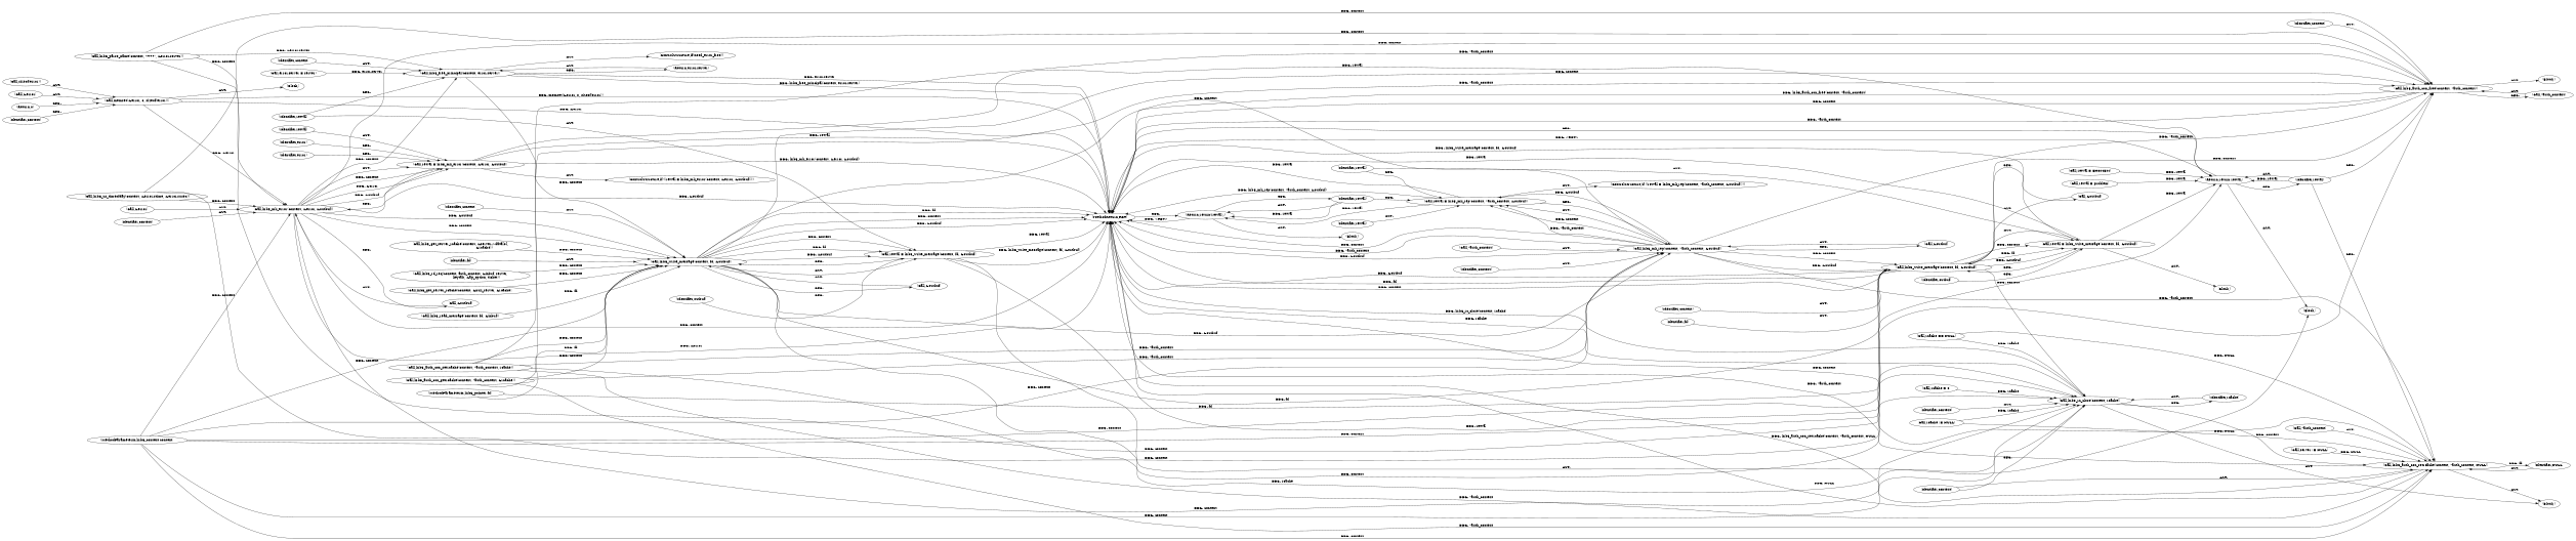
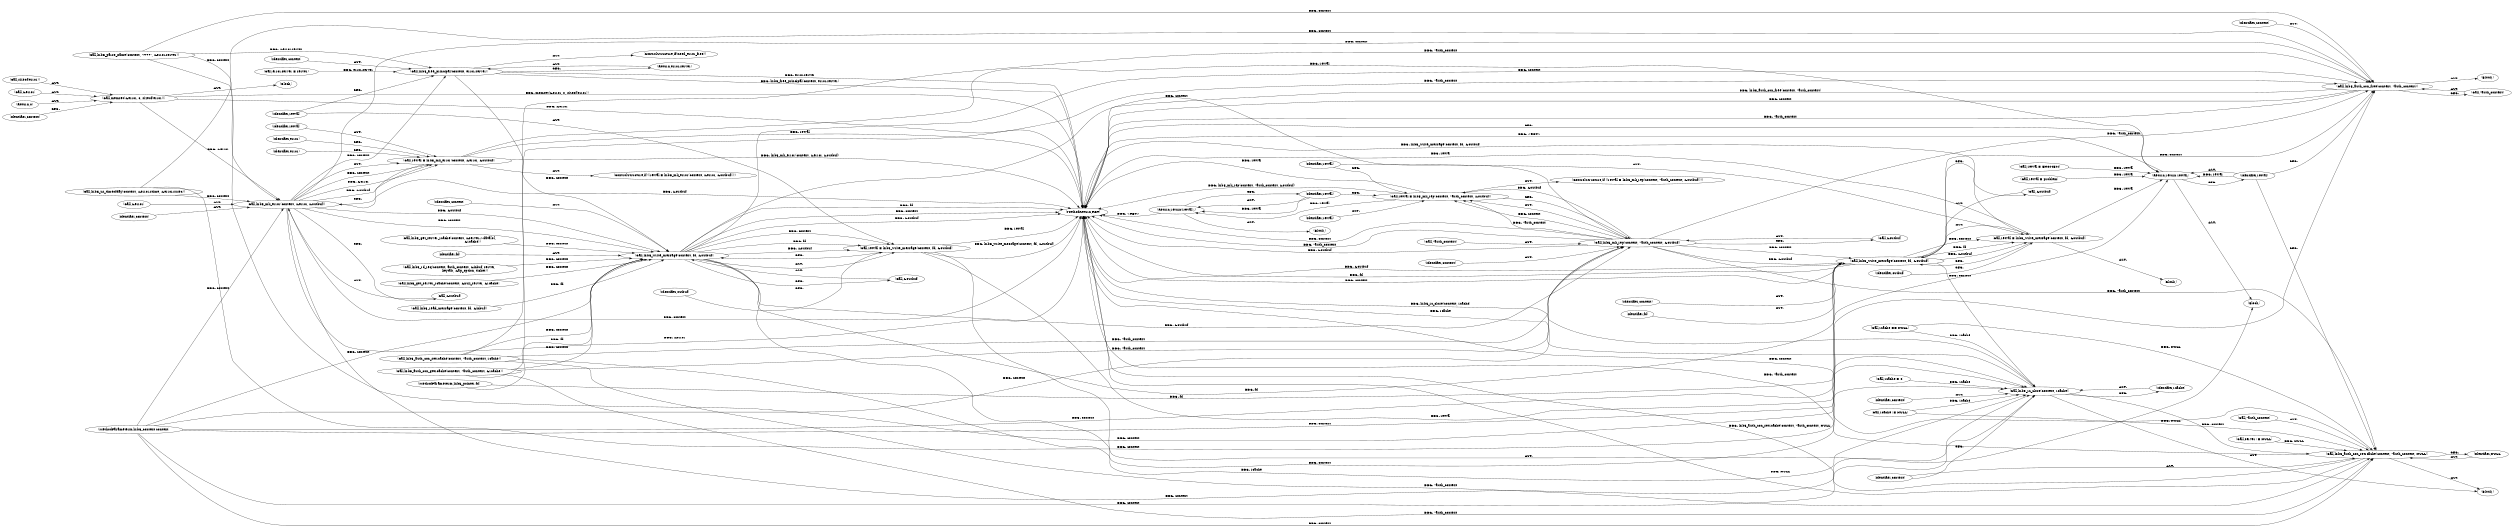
  digraph {
    rankdir=LR
    n1 [label="(Call,memset(&error, 0, sizeof(error)))"]
    n2 [label="(Call,krb5_mk_error(context, &error, &outbuf))"]
    n3 [label="(Block,)"]
    n4 [label="(MethodReturn,RET)"]
    n5 [label="(Call,retval = krb5_mk_error(context, &error, &outbuf))"]
    n6 [label="(Call,krb5_free_principal(context, error.server))"]
    n7 [label="(Call,krb5_write_message(context, fd, &outbuf))"]
    n8 [label="(Call,krb5_auth_con_free(context, *auth_context))"]
    n9 [label="(Call,krb5_rc_close(context, rcache))"]
    n10 [label="(Call,&outbuf)"]
    n11 [label="(Return,return retval;)"]
    n12 [label="(Return,return(retval);)"]
    n13 [label="(Call,sizeof(error))"]
    n14 [label="(ControlStructure,if ((retval = krb5_mk_error(context, &error, &outbuf))))"]
    n15 [label="(Return,error.server)"]
    n16 [label="(ControlStructure,if(need_error_free))"]
    n17 [label="(Call,retval = krb5_write_message(context, fd, &outbuf))"]
    n18 [label="(Call,krb5_mk_rep(context, *auth_context, &outbuf))"]
    n19 [label="(Call,krb5_write_message(context, fd, &outbuf))"]
    n20 [label="(Call,&outbuf)"]
    n21 [label="(Call,*auth_context)"]
    n22 [label="(Block,)"]
    n23 [label="(Call,krb5_auth_con_setrcache(context, *auth_context, NULL))"]
    n24 [label="(Block,)"]
    n25 [label="(Identifier,rcache)"]
    n26 [label="(Identifier,retval)"]
    n27 [label="(Block,)"]
    n28 [label="(Call,retval = krb5_mk_rep(context, *auth_context, &outbuf))"]
    n29 [label="(Call,&outbuf)"]
    n30 [label="(Call,retval = krb5_write_message(context, fd, &outbuf))"]
    n31 [label="(Call,&outbuf)"]
    n32 [label="(ControlStructure,if ((retval = krb5_mk_rep(context, *auth_context, &outbuf))))"]
    n33 [label="(Identifier,NULL)"]
    n34 [label="(Block,)"]
    n35 [label="(Identifier,retval)"]
    n36 [label="(Block,)"]
    n37 [label="(Call,rcache == NULL)"]
    n38 [label="(Identifier,context)"]
    n39 [label="(Call,&error)"]
    n40 [label="(Call,*auth_context)"]
    n41 [label="(Call,krb5_auth_con_getrcache(context, *auth_context, &rcache))"]
    n42 [label="(Identifier,outbuf)"]
    n43 [label="(Call,error.server = server)"]
    n44 [label="(MethodParameterIn,krb5_pointer fd)"]
    n45 [label="(Identifier,error)"]
    n46 [label="(Call,krb5_get_server_rcache(context, &server->data[0],\n                                             &rcache))"]
    n47 [label="(Identifier,context)"]
    n48 [label="(Identifier,outbuf)"]
    n49 [label="(Identifier,retval)"]
    n50 [label="(Identifier,context)"]
    n51 [label="(Identifier,context)"]
    n52 [label="(Identifier,fd)"]
    n53 [label="(MethodParameterIn,krb5_context context)"]
    n54 [label="(Call,*auth_context)"]
    n55 [label="(Call,&error)"]
    n56 [label="(Call,krb5_rd_req(context, auth_context, &inbuf, server,\n                              keytab, &ap_option, ticket))"]
    n57 [label="(Call,rcache != NULL)"]
    n58 [label="(Call,retval = problem)"]
    n59 [label="(Return,0)"]
    n60 [label="(Call,krb5_get_server_rcache(context, &null_server, &rcache))"]
    n61 [label="(Identifier,retval)"]
    n62 [label="(Call,krb5_read_message(context, fd, &inbuf))"]
    n63 [label="(Identifier,context)"]
    n64 [label="(Call,server != NULL)"]
    n65 [label="(Identifier,retval)"]
    n66 [label="(Identifier,context)"]
    n67 [label="(Call,krb5_parse_name(context, \"????\", &error.server))"]
    n68 [label="(Call,retval = ENOMEM)"]
    n69 [label="(Identifier,fd)"]
    n70 [label="(Call,krb5_us_timeofday(context, &error.stime, &error.susec))"]
    n71 [label="(Identifier,context)"]
    n72 [label="(Identifier,retval)"]
    n73 [label="(Identifier,context)"]
    n74 [label="(Call,krb5_auth_con_setrcache(context, *auth_context, rcache))"]
    n75 [label="(Call,rcache = 0)"]
    n76 [label="(Identifier,context)"]
    n77 [label="(Identifier,error)"]
    n1 -> n2 [label="DDG: &error"]
    n1 -> n3 [label="AST: "]
    n1 -> n4 [label="DDG: memset(&error, 0, sizeof(error))"]
    n1 -> n4 [label="DDG: &error"]
    n2 -> n4 [label="DDG: &outbuf"]
    n2 -> n4 [label="DDG: context"]
    n2 -> n4 [label="DDG: &error"]
    n2 -> n5 [label="AST: "]
    n2 -> n5 [label="DDG: context"]
    n2 -> n5 [label="DDG: &error"]
    n2 -> n5 [label="DDG: &outbuf"]
    n2 -> n6 [label="DDG: context"]
    n2 -> n7 [label="DDG: context"]
    n2 -> n7 [label="DDG: &outbuf"]
    n2 -> n8 [label="DDG: context"]
    n2 -> n9 [label="DDG: context"]
    n2 -> n10 [label="CFG: "]
    n4 -> n11 [label="CFG: "]
-   n4 -> n12 [label="CFG: "]
    n5 -> n2 [label="CFG: "]
    n5 -> n4 [label="DDG: retval"]
    n5 -> n4 [label="DDG: krb5_mk_error(context, &error, &outbuf)"]
    n5 -> n11 [label="DDG: retval"]
    n5 -> n14 [label="AST: "]
    n6 -> n4 [label="DDG: error.server"]
    n6 -> n4 [label="DDG: krb5_free_principal(context, error.server)"]
    n6 -> n7 [label="DDG: context"]
    n6 -> n15 [label="CFG: "]
    n6 -> n16 [label="AST: "]
    n7 -> n4 [label="DDG: fd"]
    n7 -> n4 [label="DDG: context"]
    n7 -> n4 [label="DDG: &outbuf"]
    n7 -> n8 [label="DDG: context"]
    n7 -> n9 [label="DDG: context"]
    n7 -> n17 [label="AST: "]
    n7 -> n17 [label="DDG: context"]
    n7 -> n17 [label="DDG: fd"]
    n7 -> n17 [label="DDG: &outbuf"]
    n7 -> n18 [label="DDG: context"]
    n7 -> n18 [label="DDG: &outbuf"]
    n7 -> n19 [label="DDG: fd"]
    n7 -> n20 [label="CFG: "]
    n8 -> n4 [label="DDG: krb5_auth_con_free(context, *auth_context)"]
    n8 -> n4 [label="DDG: context"]
    n8 -> n4 [label="DDG: *auth_context"]
    n8 -> n21 [label="CFG: "]
    n8 -> n22 [label="AST: "]
    n9 -> n4 [label="DDG: krb5_rc_close(context, rcache)"]
    n9 -> n4 [label="DDG: rcache"]
    n9 -> n23 [label="DDG: context"]
    n9 -> n24 [label="AST: "]
    n9 -> n25 [label="CFG: "]
    n10 -> n2 [label="AST: "]
    n11 -> n4 [label="DDG: <RET>"]
    n11 -> n26 [label="CFG: "]
    n11 -> n27 [label="AST: "]
    n12 -> n4 [label="DDG: <RET>"]
    n12 -> n34 [label="AST: "]
    n12 -> n35 [label="CFG: "]
    n13 -> n1 [label="AST: "]
    n15 -> n6 [label="AST: "]
    n17 -> n4 [label="DDG: retval"]
    n17 -> n4 [label="DDG: krb5_write_message(context, fd, &outbuf)"]
    n17 -> n7 [label="CFG: "]
    n17 -> n11 [label="DDG: retval"]
    n17 -> n27 [label="AST: "]
    n18 -> n4 [label="DDG: context"]
    n18 -> n4 [label="DDG: *auth_context"]
    n18 -> n4 [label="DDG: &outbuf"]
    n18 -> n8 [label="DDG: *auth_context"]
    n18 -> n19 [label="DDG: context"]
    n18 -> n19 [label="DDG: &outbuf"]
    n18 -> n23 [label="DDG: *auth_context"]
    n18 -> n28 [label="AST: "]
    n18 -> n28 [label="DDG: context"]
    n18 -> n28 [label="DDG: *auth_context"]
    n18 -> n28 [label="DDG: &outbuf"]
    n18 -> n29 [label="CFG: "]
    n19 -> n4 [label="DDG: &outbuf"]
    n19 -> n4 [label="DDG: fd"]
    n19 -> n4 [label="DDG: context"]
    n19 -> n8 [label="DDG: context"]
    n19 -> n9 [label="DDG: context"]
    n19 -> n30 [label="AST: "]
    n19 -> n30 [label="DDG: context"]
    n19 -> n30 [label="DDG: fd"]
    n19 -> n30 [label="DDG: &outbuf"]
    n19 -> n31 [label="CFG: "]
    n20 -> n7 [label="AST: "]
    n21 -> n8 [label="AST: "]
    n23 -> n4 [label="DDG: NULL"]
    n23 -> n4 [label="DDG: context"]
    n23 -> n4 [label="DDG: *auth_context"]
    n23 -> n4 [label="DDG: krb5_auth_con_setrcache(context, *auth_context, NULL)"]
    n23 -> n24 [label="AST: "]
-   n23 -> n33 [label="DDG: fd"]
+   n23 -> n33 [label="CFG: "]
    n25 -> n9 [label="AST: "]
    n26 -> n8 [label="CFG: "]
    n26 -> n11 [label="AST: "]
    n26 -> n11 [label="DDG: retval"]
    n26 -> n23 [label="CFG: "]
    n28 -> n4 [label="DDG: retval"]
    n28 -> n4 [label="DDG: krb5_mk_rep(context, *auth_context, &outbuf)"]
    n28 -> n12 [label="DDG: retval"]
    n28 -> n18 [label="CFG: "]
    n28 -> n32 [label="AST: "]
    n29 -> n18 [label="AST: "]
    n30 -> n4 [label="DDG: krb5_write_message(context, fd, &outbuf)"]
    n30 -> n4 [label="DDG: retval"]
    n30 -> n11 [label="DDG: retval"]
    n30 -> n19 [label="CFG: "]
    n30 -> n36 [label="AST: "]
    n31 -> n19 [label="AST: "]
    n33 -> n23 [label="AST: "]
    n35 -> n12 [label="AST: "]
    n35 -> n12 [label="DDG: retval"]
    n35 -> n28 [label="CFG: "]
    n37 -> n9 [label="DDG: rcache"]
    n37 -> n23 [label="DDG: NULL"]
    n38 -> n18 [label="AST: "]
    n39 -> n2 [label="AST: "]
    n40 -> n23 [label="AST: "]
    n41 -> n7 [label="DDG: context"]
    n41 -> n8 [label="DDG: *auth_context"]
    n41 -> n18 [label="DDG: *auth_context"]
    n41 -> n23 [label="DDG: *auth_context"]
    n42 -> n17 [label="CFG: "]
    n43 -> n6 [label="DDG: error.server"]
    n44 -> n7 [label="DDG: fd"]
    n44 -> n19 [label="DDG: fd"]
    n45 -> n5 [label="CFG: "]
    n46 -> n7 [label="DDG: context"]
    n47 -> n19 [label="AST: "]
    n48 -> n30 [label="CFG: "]
    n49 -> n28 [label="CFG: "]
    n49 -> n30 [label="AST: "]
    n50 -> n8 [label="AST: "]
    n51 -> n2 [label="AST: "]
    n52 -> n7 [label="AST: "]
    n53 -> n2 [label="DDG: context"]
    n53 -> n7 [label="DDG: context"]
    n53 -> n8 [label="DDG: context"]
    n53 -> n9 [label="DDG: context"]
    n53 -> n18 [label="DDG: context"]
    n53 -> n19 [label="DDG: context"]
    n53 -> n23 [label="DDG: context"]
    n54 -> n18 [label="AST: "]
    n55 -> n1 [label="AST: "]
    n56 -> n7 [label="DDG: context"]
    n57 -> n9 [label="DDG: rcache"]
    n57 -> n23 [label="DDG: NULL"]
    n58 -> n11 [label="DDG: retval"]
-   n59 -> n1 [label="CFG: "]
+   n59 -> n1 [label="AST: "]
    n60 -> n7 [label="DDG: context"]
    n61 -> n6 [label="CFG: "]
    n61 -> n17 [label="AST: "]
    n62 -> n7 [label="DDG: fd"]
    n63 -> n6 [label="AST: "]
    n64 -> n23 [label="DDG: NULL"]
    n65 -> n28 [label="AST: "]
    n66 -> n9 [label="AST: "]
    n67 -> n2 [label="DDG: context"]
    n67 -> n6 [label="DDG: &error.server"]
    n67 -> n8 [label="DDG: context"]
    n67 -> n9 [label="DDG: context"]
    n68 -> n11 [label="DDG: retval"]
    n69 -> n19 [label="AST: "]
    n70 -> n2 [label="DDG: context"]
    n70 -> n8 [label="DDG: context"]
    n70 -> n9 [label="DDG: context"]
    n71 -> n9 [label="CFG: "]
    n71 -> n23 [label="AST: "]
    n72 -> n5 [label="AST: "]
    n73 -> n1 [label="CFG: "]
    n74 -> n7 [label="DDG: context"]
    n74 -> n8 [label="DDG: *auth_context"]
    n74 -> n9 [label="DDG: rcache"]
    n74 -> n18 [label="DDG: *auth_context"]
    n74 -> n23 [label="DDG: *auth_context"]
    n75 -> n9 [label="DDG: rcache"]
    n76 -> n7 [label="AST: "]
    n77 -> n5 [label="CFG: "]
  }
